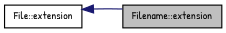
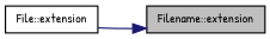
  digraph {
    rankdir=RL
    fontname="Patrick Hand"
    node [color=black fontname="Patrick Hand" fontsize=10 shape=record style=filled]
    n1 [fillcolor=grey75 fontcolor=black height=0.2 label="Filename::extension" width=0.4]
    n2 [fillcolor=white height=0.2 label="File::extension" width=0.4]
-   n2 -> n1 [color=midnightblue dir=back fontname="Patrick Hand" fontsize=10 labelfontname=Helvetica labelfontsize=10 style=solid]
+   n1 -> n2 [color=midnightblue dir=back fontname="Patrick Hand" fontsize=10 labelfontname=Helvetica labelfontsize=10 style=solid]
  }
